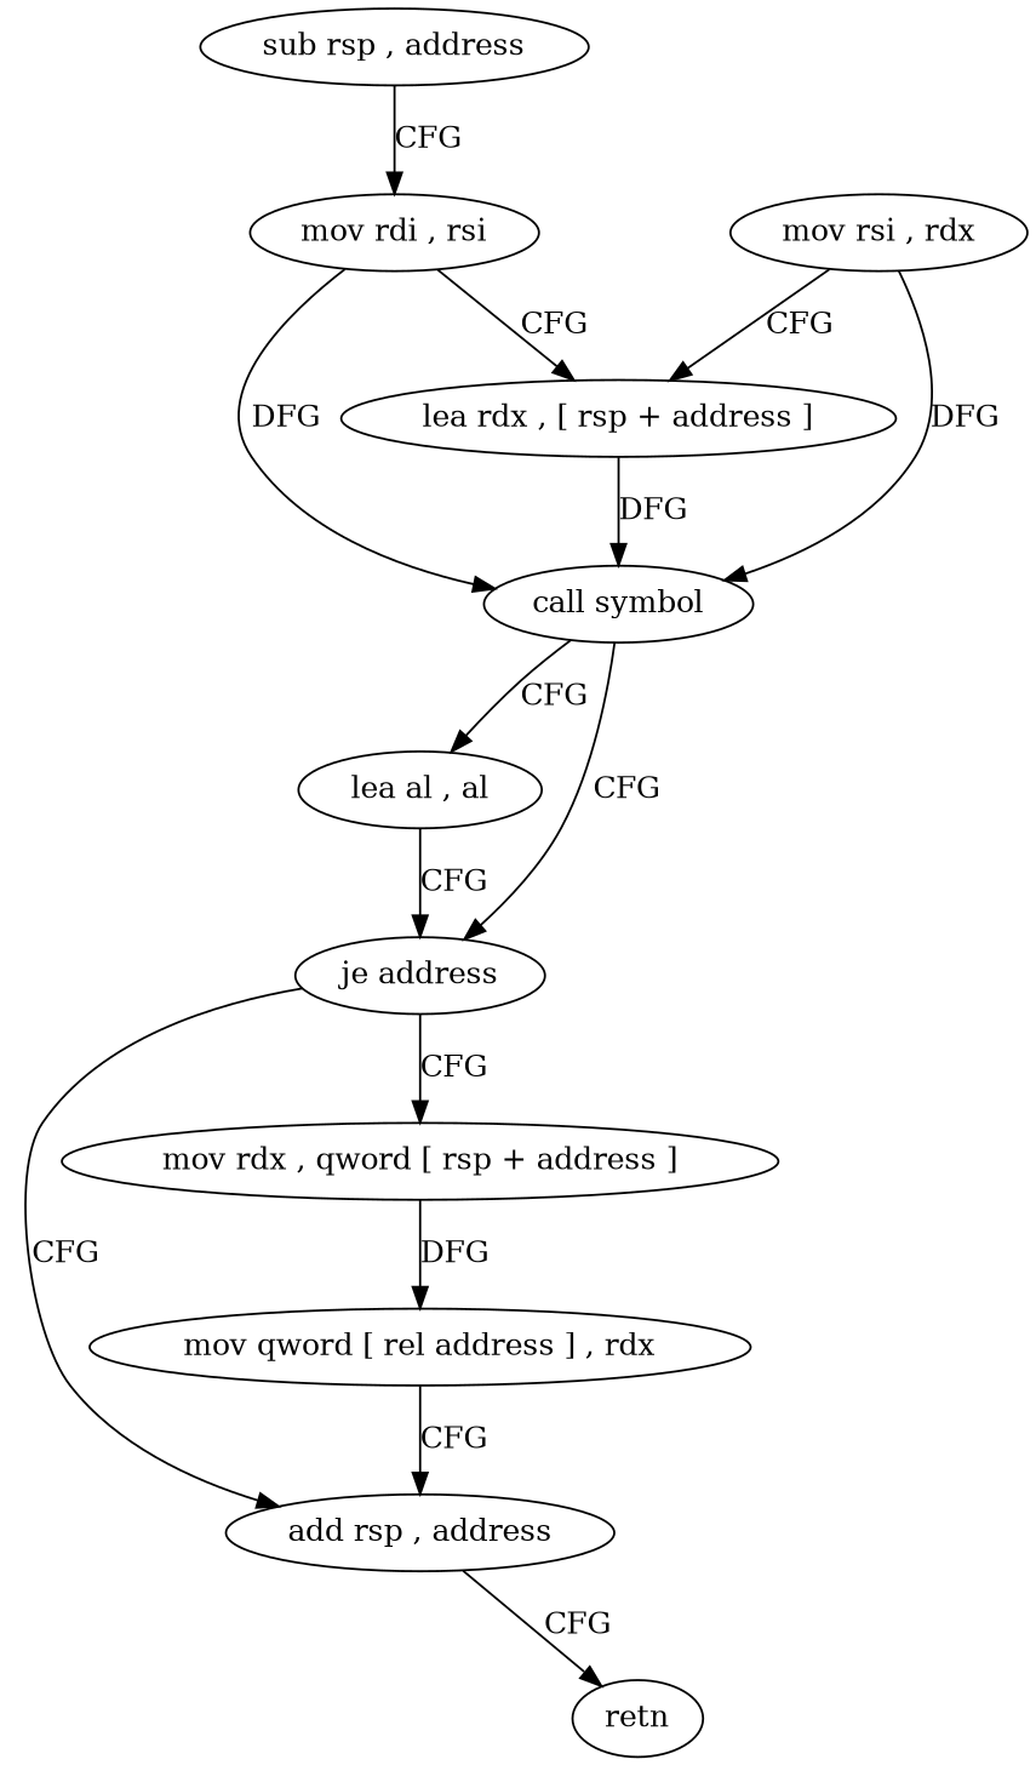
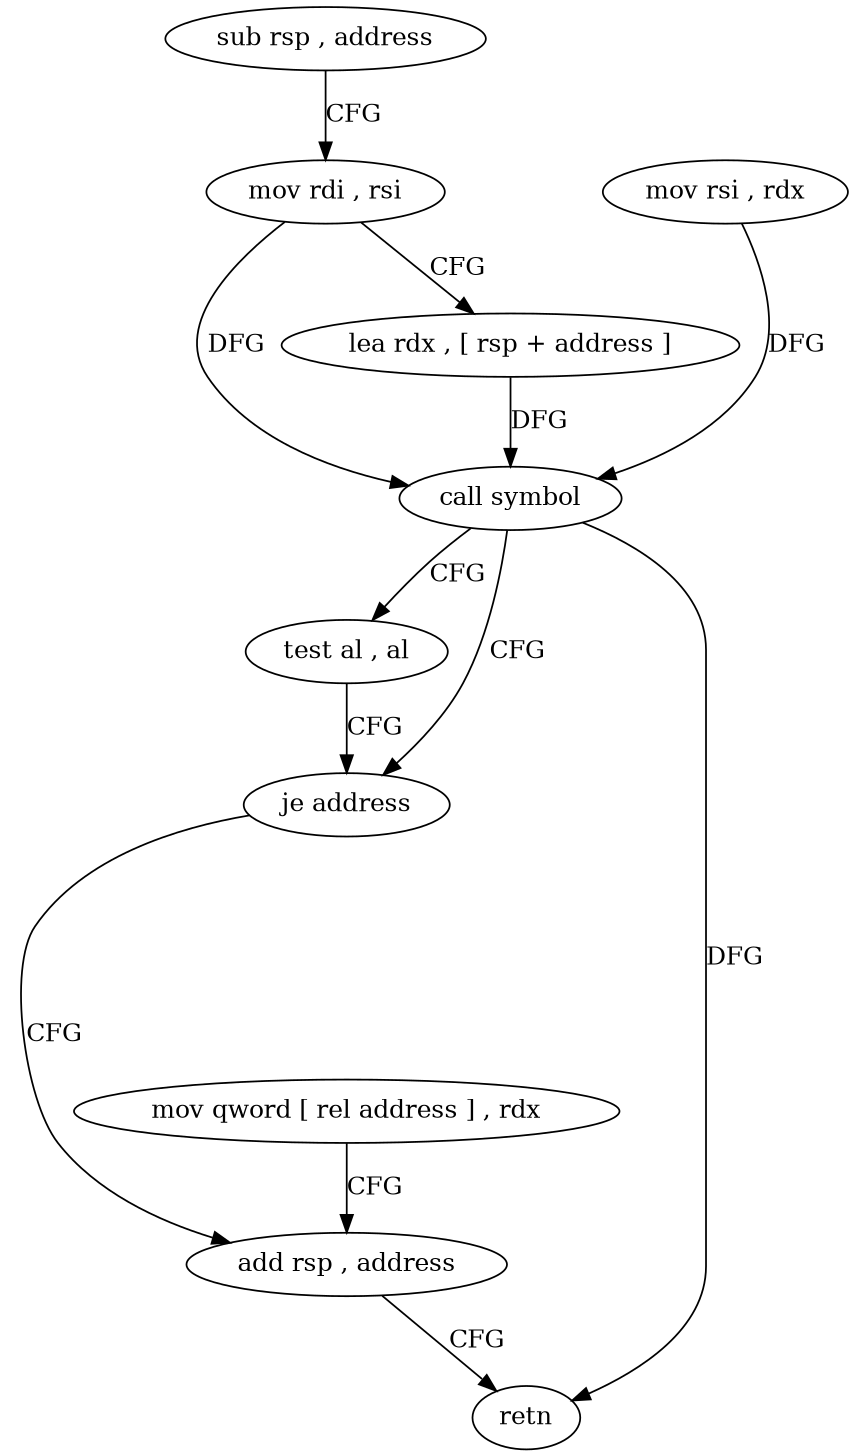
  digraph {
    n1 [label="sub rsp , address"]
    n2 [label="mov rdi , rsi"]
    n3 [label="call symbol"]
    n4 [label="lea rdx , [ rsp + address ]"]
    n5 [label="mov rsi , rdx"]
-   n6 [label="lea al , al"]
+   n6 [label="test al , al"]
    n7 [label="je address"]
    n8 [label=retn]
    n9 [label="add rsp , address"]
-   n10 [label="mov rdx , qword [ rsp + address ]"]
    n11 [label="mov qword [ rel address ] , rdx"]
    n1 -> n2 [label=CFG]
    n2 -> n3 [label=DFG]
    n2 -> n4 [label=CFG]
    n3 -> n6 [label=CFG]
    n3 -> n7 [label=CFG]
+   n3 -> n8 [label=DFG]
    n4 -> n3 [label=DFG]
    n5 -> n3 [label=DFG]
-   n5 -> n4 [label=CFG]
    n6 -> n7 [label=CFG]
    n7 -> n9 [label=CFG]
-   n7 -> n10 [label=CFG]
    n9 -> n8 [label=CFG]
-   n10 -> n11 [label=DFG]
    n11 -> n9 [label=CFG]
  }
